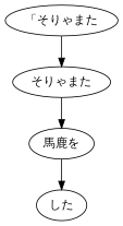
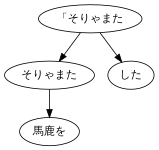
  digraph {
    n1 [label="「そりゃまた"]
    n2 [label="そりゃまた"]
    n3 [label="馬鹿を"]
    n4 [label="した"]
    n1 -> n2
    n2 -> n3
-   n3 -> n4
+   n1 -> n4
  }
